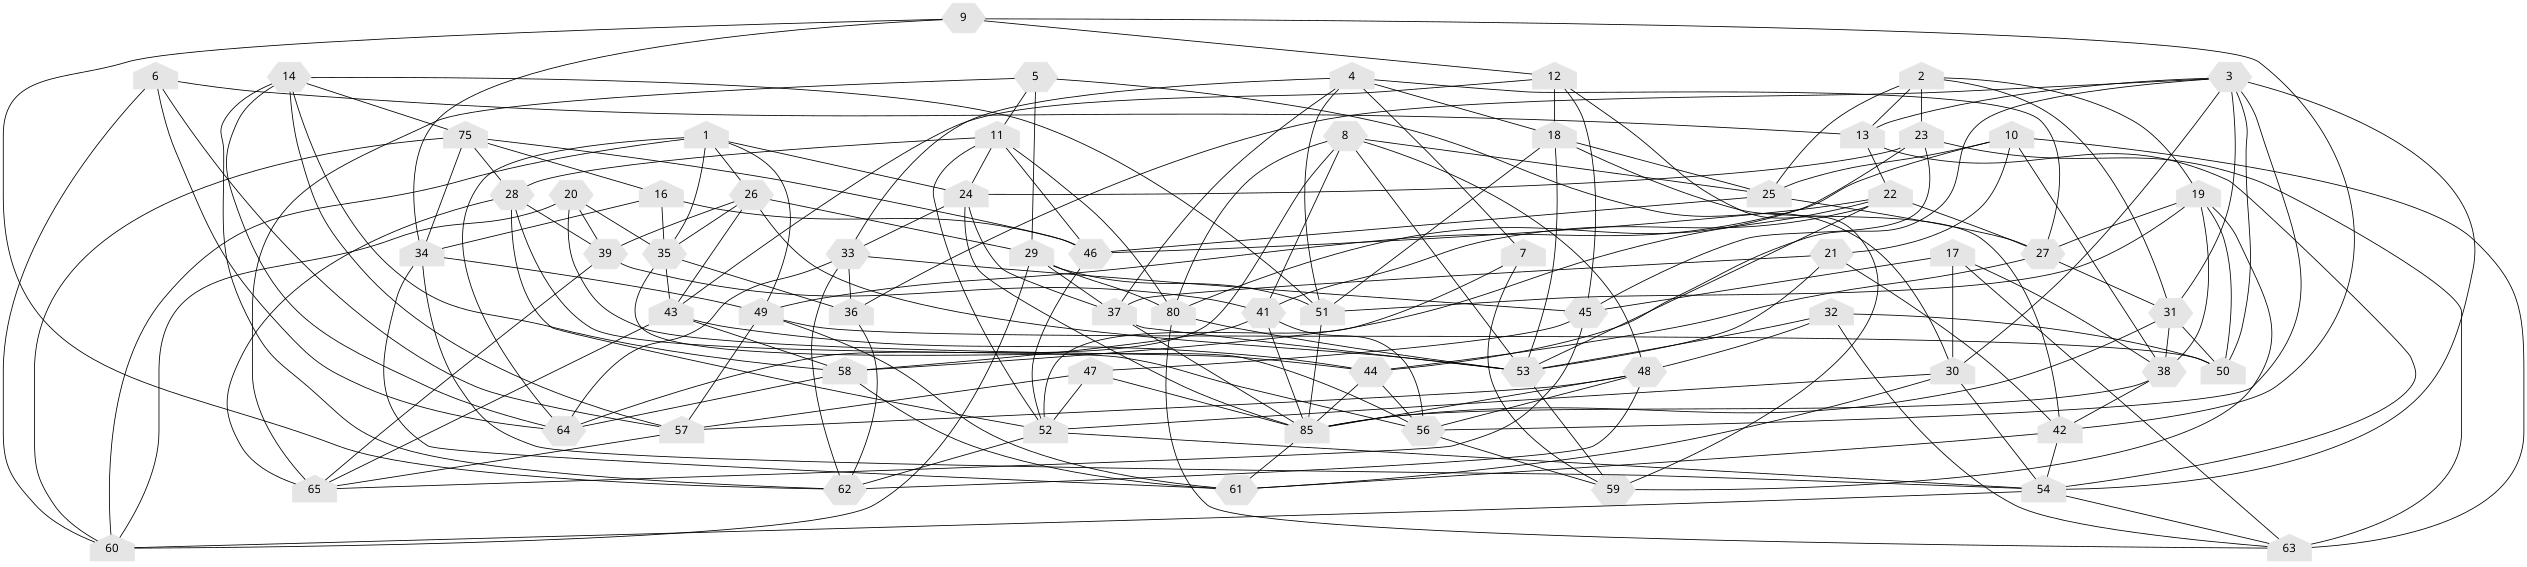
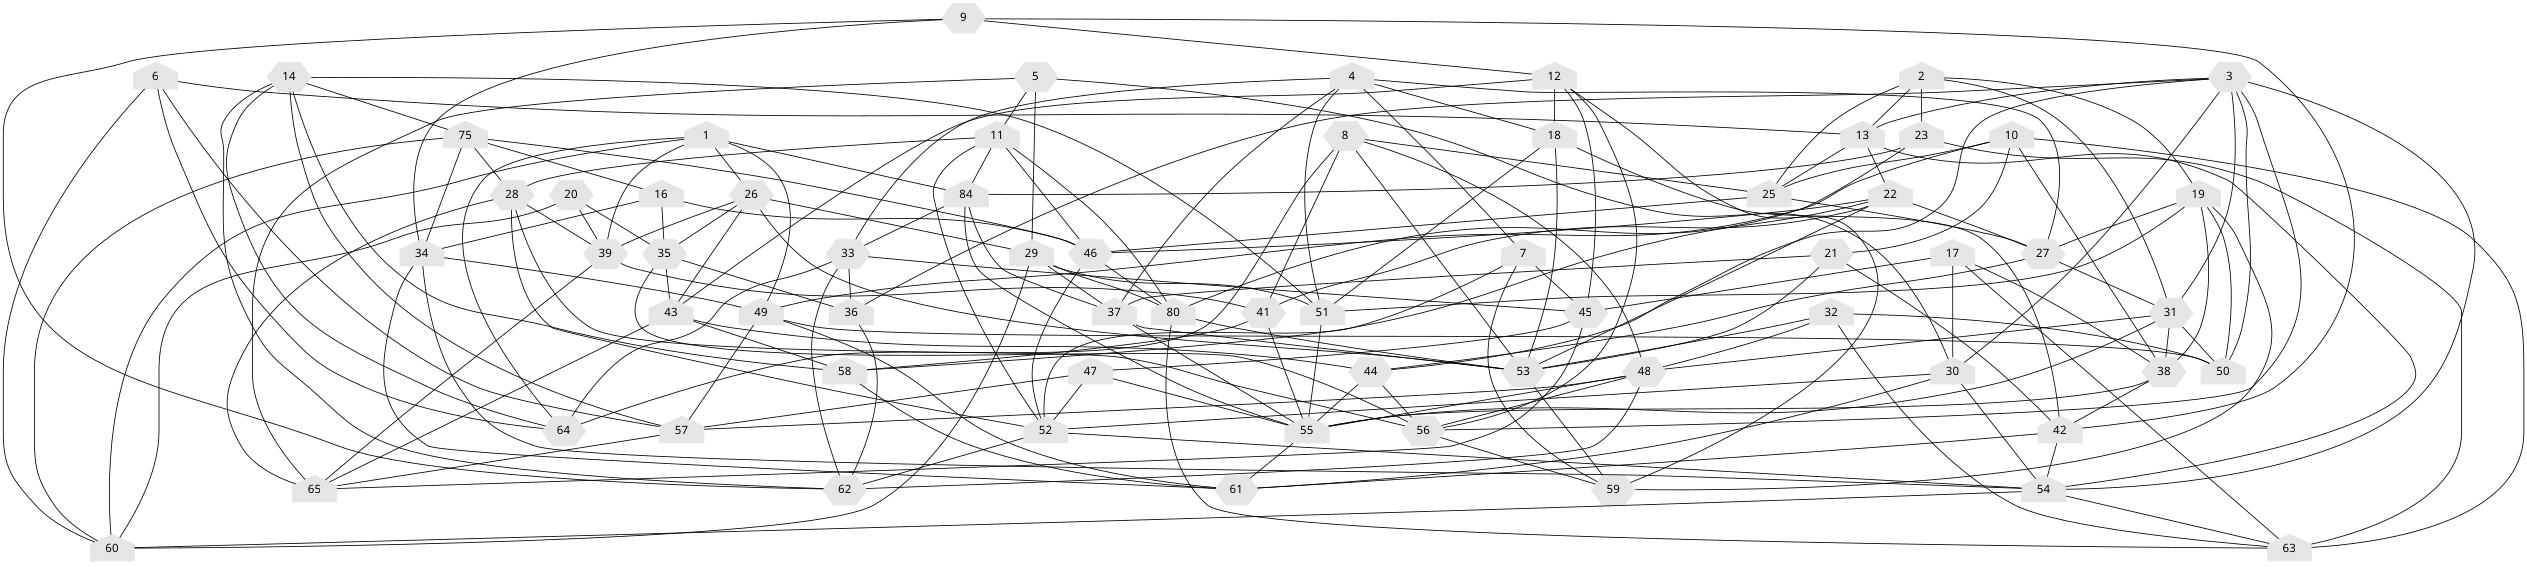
  graph {
    fontname="Noto Sans"
    node [color=gray90 fontname="Noto Sans" shape=house style=filled]
    edge [fontname="Noto Sans" weight=1.0]
    1
-   24
+   24 [label=84]
    26 [shape=hexagon]
    39 [shape=hexagon]
    49
    60
    64 [shape=hexagon]
-   55 [label=85]
+   55
    33 [shape=hexagon]
    37
    29
    53 [shape=hexagon]
    43
    35 [shape=hexagon]
    65
    41 [shape=hexagon]
    50
    57
    61 [shape=hexagon]
    2
    13
    19
    23
    25
    31 [shape=hexagon]
    54
    22
    27 [shape=hexagon]
    51
    59 [shape=hexagon]
    38 [shape=hexagon]
    n32 [label=80]
    63
    46 [shape=hexagon]
    48 [shape=hexagon]
    3 [shape=hexagon]
    30
    36
    44 [shape=hexagon]
    56 [shape=hexagon]
    52
    62 [shape=hexagon]
    4
    7
    18
    45 [shape=hexagon]
    42
    5 [shape=hexagon]
    11
    28 [shape=hexagon]
    6
    47
    8 [shape=hexagon]
    58
    9 [shape=hexagon]
    12
    34
    10
    21 [shape=hexagon]
    14 [shape=hexagon]
    n61 [label=75]
    16
    17
    20 [shape=hexagon]
    32
    1 -- 24
    1 -- 26
-   1 -- 35
+   1 -- 39
    1 -- 49
    1 -- 60
    1 -- 64
    24 -- 55
    24 -- 33
    24 -- 37
    26 -- 39
    26 -- 29
    26 -- 53
    26 -- 43
    26 -- 35
    39 -- 65
    39 -- 41
    49 -- 50
    49 -- 57
    49 -- 61
    55 -- 61
    33 -- 64
    33 -- 36
    33 -- 62
    33 -- 45
    37 -- 55
    37 -- 53
    29 -- 60
    29 -- 37
    29 -- 51
    29 -- n32
    53 -- 59 [weight=2.0]
    43 -- 65
    43 -- 44
    43 -- 58
    35 -- 43
    35 -- 36
    35 -- 56
    41 -- 55
-   41 -- 56
+   12 -- 56
    41 -- 58
    57 -- 65
    2 -- 13
    2 -- 19
    2 -- 23
    2 -- 25
    2 -- 31
-   18 -- 25
+   13 -- 25
    13 -- 54
    13 -- 22
    19 -- 50
    19 -- 27
    19 -- 51
    19 -- 59
    19 -- 38
    23 -- 24
    23 -- n32
    23 -- 63
    25 -- 27
    25 -- 46
    31 -- 55
    31 -- 50
    31 -- 38
+   31 -- 48
    54 -- 60
    54 -- 63
    22 -- 53
    22 -- 41
    22 -- 27
    22 -- 46
    22 -- 58
    27 -- 31
    27 -- 44
    51 -- 55
    38 -- 55
    38 -- 42
    n32 -- 53
    n32 -- 63
    46 -- 52
    48 -- 55
    48 -- 57
    48 -- 56
    48 -- 62
    3 -- 50
    3 -- 13
    3 -- 31
    3 -- 54
    3 -- 30
    3 -- 36
    3 -- 44
    3 -- 56
    30 -- 61
    30 -- 54
    30 -- 52
    36 -- 62
    44 -- 55
    44 -- 56
    56 -- 59
    52 -- 54
    52 -- 62
    4 -- 33
    4 -- 37
    4 -- 27
    4 -- 51
    4 -- 7
    4 -- 18
    7 -- 59
    7 -- 52
-   23 -- 45
+   7 -- 45
    18 -- 53
    18 -- 51
    18 -- 42
    45 -- 65
    45 -- 47
    42 -- 61
    42 -- 54
    5 -- 29
    5 -- 65
    5 -- 30
    5 -- 11
    11 -- 24
    11 -- n32
    11 -- 46
    11 -- 52
    11 -- 28
    28 -- 39
    28 -- 65
    28 -- 56
    28 -- 52
    6 -- 60
    6 -- 64
    6 -- 57
    6 -- 13
    47 -- 55
    47 -- 57
    47 -- 52 [weight=2.0]
    8 -- 64
    8 -- 53
    8 -- 41
    8 -- 25
-   8 -- n32
+   46 -- n32
    8 -- 48
-   58 -- 64
    58 -- 61
    9 -- 62
    9 -- 42
    9 -- 12
    9 -- 34
    12 -- 43
    12 -- 59
    12 -- 18 [weight=2.0]
    12 -- 45
    34 -- 49
    34 -- 61
    34 -- 54
    10 -- 49
    10 -- 25
    10 -- 38
    10 -- 63
    10 -- 21
    21 -- 37
    21 -- 53
    21 -- 42
    14 -- 64
    14 -- 57
    14 -- 51
    14 -- 62
    14 -- 58
    14 -- n61
    n61 -- 60
    n61 -- 46
    n61 -- 28
    n61 -- 34
    n61 -- 16
    16 -- 35
    16 -- 46
    16 -- 34
    17 -- 38
    17 -- 63
    17 -- 30
    17 -- 45
    20 -- 39
    20 -- 60
    20 -- 35
-   20 -- 44
    32 -- 53
    32 -- 50
    32 -- 63
    32 -- 48
  }
